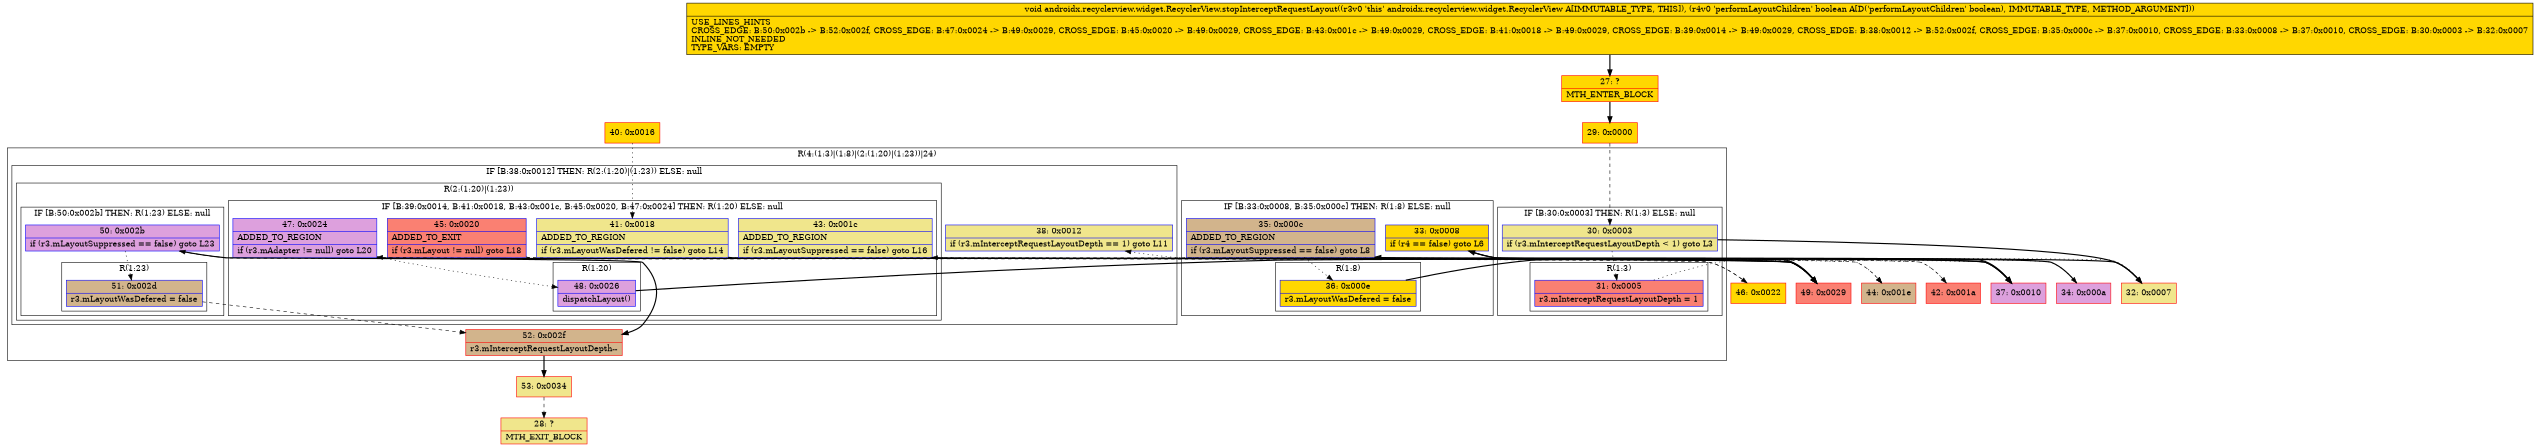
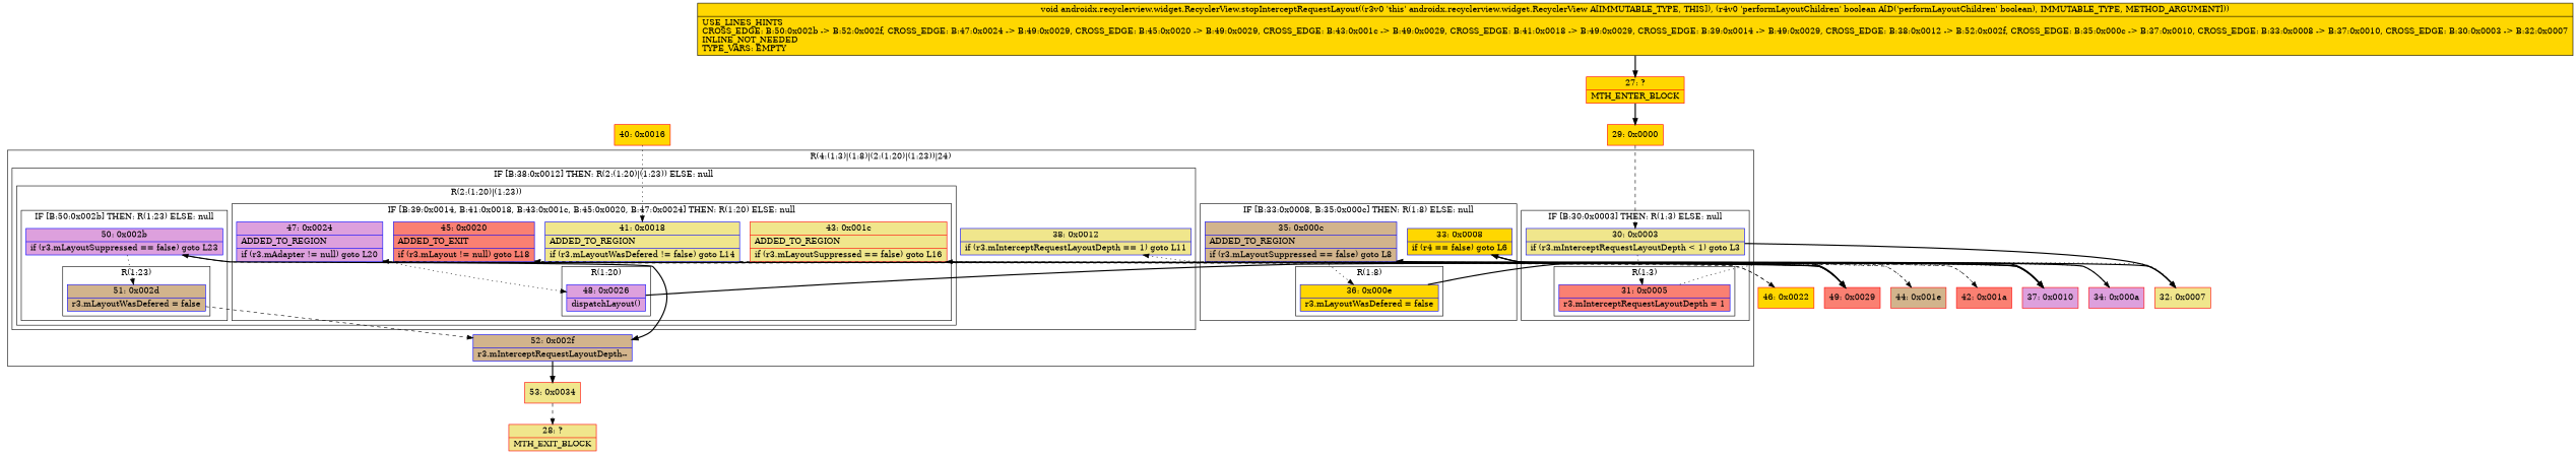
  digraph {
    node [color=blue fillcolor=khaki shape=record style=filled]
    edge [style=bold]
    n1 [fillcolor=salmon label="{31\:\ 0x0005|r3.mInterceptRequestLayoutDepth = 1\l}"]
    n2 [label="{30\:\ 0x0003|if (r3.mInterceptRequestLayoutDepth \< 1) goto L3\l}"]
    n3 [fillcolor=gold label="{36\:\ 0x000e|r3.mLayoutWasDefered = false\l}"]
    n4 [fillcolor=gold label="{33\:\ 0x0008|if (r4 == false) goto L6\l}"]
    n5 [fillcolor=tan label="{35\:\ 0x000c|ADDED_TO_REGION\l|if (r3.mLayoutSuppressed == false) goto L8\l}"]
    n6 [fillcolor=plum label="{48\:\ 0x0026|dispatchLayout()\l}"]
    n7 [label="{41\:\ 0x0018|ADDED_TO_REGION\l|if (r3.mLayoutWasDefered != false) goto L14\l}"]
-   n8 [label="{43\:\ 0x001c|ADDED_TO_REGION\l|if (r3.mLayoutSuppressed == false) goto L16\l}"]
+   n8 [color=red label="{43\:\ 0x001c|ADDED_TO_REGION\l|if (r3.mLayoutSuppressed == false) goto L16\l}"]
    n9 [fillcolor=salmon label="{45\:\ 0x0020|ADDED_TO_EXIT\l|if (r3.mLayout != null) goto L18\l}"]
    n10 [fillcolor=plum label="{47\:\ 0x0024|ADDED_TO_REGION\l|if (r3.mAdapter != null) goto L20\l}"]
    n11 [fillcolor=tan label="{51\:\ 0x002d|r3.mLayoutWasDefered = false\l}"]
    n12 [fillcolor=plum label="{50\:\ 0x002b|if (r3.mLayoutSuppressed == false) goto L23\l}"]
    n13 [label="{38\:\ 0x0012|if (r3.mInterceptRequestLayoutDepth == 1) goto L11\l}"]
-   n14 [color=red fillcolor=tan label="{52\:\ 0x002f|r3.mInterceptRequestLayoutDepth\-\-\l}"]
+   n14 [fillcolor=tan label="{52\:\ 0x002f|r3.mInterceptRequestLayoutDepth\-\-\l}"]
    n15 [color=red label="{32\:\ 0x0007}"]
    n16 [color=red fillcolor=plum label="{37\:\ 0x0010}"]
    n17 [color=red fillcolor=plum label="{34\:\ 0x000a}"]
    n18 [color=red fillcolor=salmon label="{49\:\ 0x0029}"]
    n19 [color=red fillcolor=salmon label="{42\:\ 0x001a}"]
    n20 [color=red fillcolor=tan label="{44\:\ 0x001e}"]
    n21 [color=red fillcolor=gold label="{46\:\ 0x0022}"]
    n22 [color=red label="{53\:\ 0x0034}"]
    n23 [color=red fillcolor=gold label="{40\:\ 0x0016}"]
    n24 [color=red label="{28\:\ ?|MTH_EXIT_BLOCK\l}"]
    n25 [color=red fillcolor=gold label="{27\:\ ?|MTH_ENTER_BLOCK\l}"]
    n26 [color=red fillcolor=gold label="{29\:\ 0x0000}"]
    n27 [fillcolor=gold label="{void androidx.recyclerview.widget.RecyclerView.stopInterceptRequestLayout((r3v0 'this' androidx.recyclerview.widget.RecyclerView A[IMMUTABLE_TYPE, THIS]), (r4v0 'performLayoutChildren' boolean A[D('performLayoutChildren' boolean), IMMUTABLE_TYPE, METHOD_ARGUMENT]))  | USE_LINES_HINTS\lCROSS_EDGE: B:50:0x002b \-\> B:52:0x002f, CROSS_EDGE: B:47:0x0024 \-\> B:49:0x0029, CROSS_EDGE: B:45:0x0020 \-\> B:49:0x0029, CROSS_EDGE: B:43:0x001c \-\> B:49:0x0029, CROSS_EDGE: B:41:0x0018 \-\> B:49:0x0029, CROSS_EDGE: B:39:0x0014 \-\> B:49:0x0029, CROSS_EDGE: B:38:0x0012 \-\> B:52:0x002f, CROSS_EDGE: B:35:0x000c \-\> B:37:0x0010, CROSS_EDGE: B:33:0x0008 \-\> B:37:0x0010, CROSS_EDGE: B:30:0x0003 \-\> B:32:0x0007\lINLINE_NOT_NEEDED\lTYPE_VARS: EMPTY\l}" color=""]
    subgraph cluster_1 {
      label="R(4:(1:3)|(1:8)|(2:(1:20)|(1:23))|24)"
      n14
      subgraph cluster_2 {
        label="IF [B:30:0x0003] THEN: R(1:3) ELSE: null"
        n2
        subgraph cluster_3 {
          label="R(1:3)"
          n1
        }
      }
      subgraph cluster_4 {
        label="IF [B:33:0x0008, B:35:0x000c] THEN: R(1:8) ELSE: null"
        n4
        n5
        subgraph cluster_5 {
          label="R(1:8)"
          n3
        }
      }
      subgraph cluster_6 {
        label="IF [B:38:0x0012] THEN: R(2:(1:20)|(1:23)) ELSE: null"
        n13
        subgraph cluster_7 {
          label="R(2:(1:20)|(1:23))"
          subgraph cluster_8 {
            label="IF [B:39:0x0014, B:41:0x0018, B:43:0x001c, B:45:0x0020, B:47:0x0024] THEN: R(1:20) ELSE: null"
            n7
            n8
            n9
            n10
            subgraph cluster_9 {
              label="R(1:20)"
              n6
            }
          }
          subgraph cluster_10 {
            label="IF [B:50:0x002b] THEN: R(1:23) ELSE: null"
            n12
            subgraph cluster_11 {
              label="R(1:23)"
              n11
            }
          }
        }
      }
    }
    n1 -> n15 [style=dotted]
    n2 -> n1 [style=dotted]
    n2 -> n15
    n3 -> n16
    n4 -> n16
    n4 -> n17 [style=dotted]
    n5 -> n3 [style=dotted]
    n5 -> n16
    n6 -> n18
-   n7 -> n18
+   n7 -> n18 [style=dashed]
    n7 -> n19 [style=dashed]
    n8 -> n18
    n8 -> n20 [style=dotted]
    n9 -> n18 [style=dashed]
    n9 -> n21 [style=dashed]
    n10 -> n6 [style=dotted]
    n10 -> n18
    n11 -> n14 [style=dashed]
    n12 -> n11 [style=dotted]
    n12 -> n14
    n14 -> n22
    n15 -> n4
    n16 -> n13 [style=dotted]
    n17 -> n5
    n18 -> n12 [style=dashed]
    n19 -> n8 [style=dotted]
-   n9 -> n20 [style=dashed]
+   n20 -> n9 [style=dashed]
    n21 -> n10 [style=dashed]
    n22 -> n24 [style=dashed]
    n23 -> n7 [style=dotted]
    n25 -> n26
    n26 -> n2 [style=dashed]
    n27 -> n25
  }
